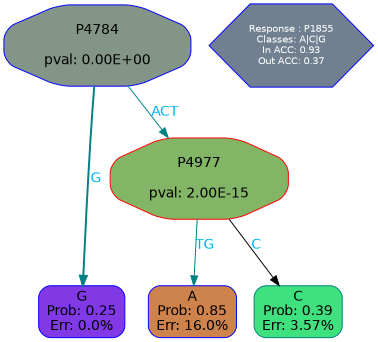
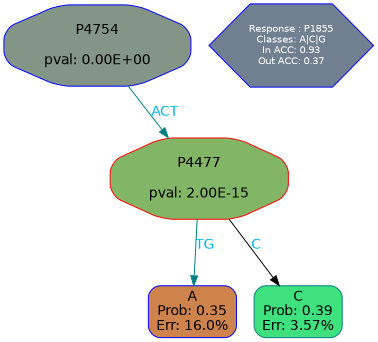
  digraph {
    ranksep=equally
    splines=polylines
    node [color=blue fontname=helvetica shape=box style="filled, rounded"]
    edge [color=teal fontcolor=deepskyblue2 fontname=helvetica style=solid]
-   n1 [fillcolor="#cf834c" label="A\nProb: 0.85\nErr: 16.0%"]
+   n1 [fillcolor="#cf834c" label="A\nProb: 0.35\nErr: 16.0%"]
    n2 [color=teal fillcolor="#3fe17e" label="C\nProb: 0.39\nErr: 3.57%"]
-   n3 [fillcolor="#8139e5" label="G\nProb: 0.25\nErr: 0.0%"]
    n4 [align=left fillcolor=slategray fontcolor=white fontsize=10 label="Response : P1855\nClasses: A|C|G\nIn ACC: 0.93\nOut ACC: 0.37\n" shape=hexagon style=filled]
-   n5 [fillcolor="#829586" label="P4784\n\npval: 0.00E+00" shape=octagon]
-   n6 [color=red fillcolor="#83b566" label="P4977\n\npval: 2.00E-15" shape=octagon]
+   n5 [fillcolor="#829586" label="P4754\n\npval: 0.00E+00" shape=octagon]
+   n6 [color=red fillcolor="#83b566" label="P4477\n\npval: 2.00E-15" shape=octagon]
    subgraph sub_1 {
      rank=same
      n1
      n2
-     n3
    }
    subgraph sub_2 {
      rank=same
      n4
      n5
    }
-   n5 -> n3 [label=G style=bold]
    n5 -> n6 [label=ACT]
    n6 -> n1 [label=TG]
    n6 -> n2 [color=black label=C]
  }
